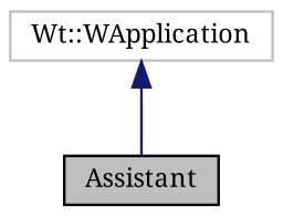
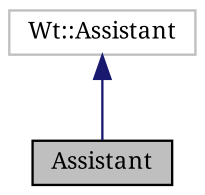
  digraph {
    fontname="Noto Serif"
    node [fontname="Noto Serif" fontsize=10 shape=record style=filled]
    n1 [color=black fillcolor=grey75 fontcolor=black height=0.2 label=Assistant width=0.4]
-   n2 [color=grey75 fillcolor=white height=0.2 label="Wt::WApplication" width=0.4]
+   n2 [color=grey75 fillcolor=white height=0.2 label="Wt::Assistant" width=0.4]
    n2 -> n1 [color=midnightblue dir=back fontname="Noto Serif" fontsize=10 labelfontname=Helvetica labelfontsize=10 style=solid]
  }
